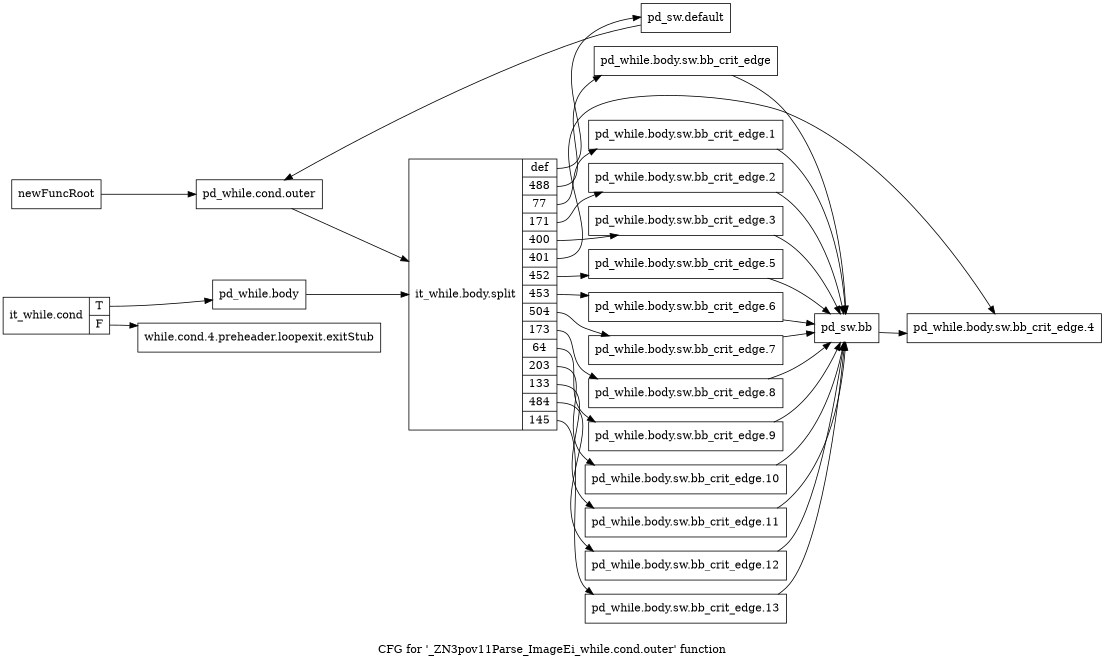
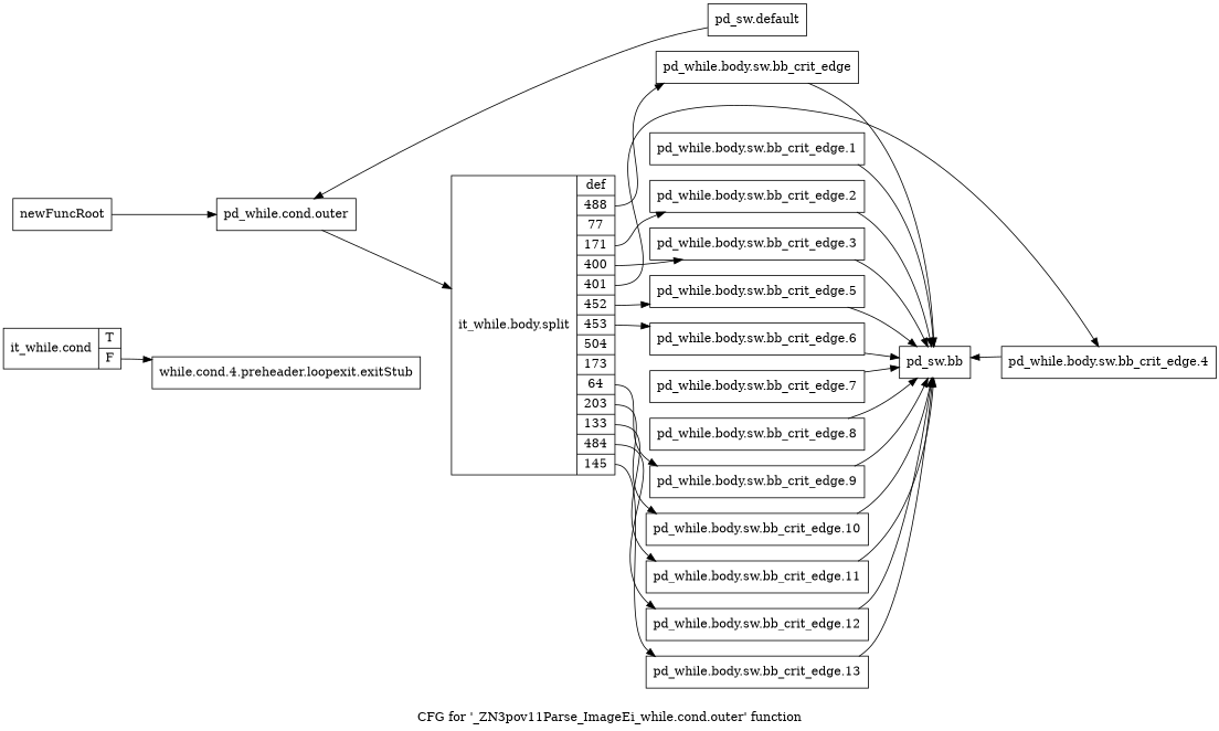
  digraph {
    label="CFG for '_ZN3pov11Parse_ImageEi_while.cond.outer' function"
    rankdir=LR
    node [shape=record]
    n1 [label="{newFuncRoot}"]
    n2 [label="{pd_while.cond.outer}"]
    n3 [label="{it_while.body.split|{<s0>def|<s1>488|<s2>77|<s3>171|<s4>400|<s5>401|<s6>452|<s7>453|<s8>504|<s9>173|<s10>64|<s11>203|<s12>133|<s13>484|<s14>145}}"]
    n4 [label="{it_while.cond|{<s0>T|<s1>F}}"]
    n5 [label="{while.cond.4.preheader.loopexit.exitStub}"]
-   n6 [label="{pd_while.body}"]
    n7 [label="{pd_sw.default}"]
    n8 [label="{pd_while.body.sw.bb_crit_edge}"]
    n9 [label="{pd_while.body.sw.bb_crit_edge.1}"]
    n10 [label="{pd_while.body.sw.bb_crit_edge.2}"]
    n11 [label="{pd_while.body.sw.bb_crit_edge.3}"]
    n12 [label="{pd_while.body.sw.bb_crit_edge.4}"]
    n13 [label="{pd_while.body.sw.bb_crit_edge.5}"]
    n14 [label="{pd_while.body.sw.bb_crit_edge.6}"]
    n15 [label="{pd_while.body.sw.bb_crit_edge.7}"]
    n16 [label="{pd_while.body.sw.bb_crit_edge.8}"]
    n17 [label="{pd_while.body.sw.bb_crit_edge.9}"]
    n18 [label="{pd_while.body.sw.bb_crit_edge.10}"]
    n19 [label="{pd_while.body.sw.bb_crit_edge.11}"]
    n20 [label="{pd_while.body.sw.bb_crit_edge.12}"]
    n21 [label="{pd_while.body.sw.bb_crit_edge.13}"]
    n22 [label="{pd_sw.bb}"]
    n1 -> n2
    n2 -> n3
-   n3 -> n7 [tailport=s0]
    n3 -> n8 [tailport=s1]
-   n3 -> n9 [tailport=s2]
    n3 -> n10 [tailport=s3]
    n3 -> n11 [tailport=s4]
    n3 -> n12 [tailport=s5]
    n3 -> n13 [tailport=s6]
    n3 -> n14 [tailport=s7]
-   n3 -> n15 [tailport=s8]
-   n3 -> n16 [tailport=s9]
    n3 -> n17 [tailport=s10]
    n3 -> n18 [tailport=s11]
    n3 -> n19 [tailport=s12]
    n3 -> n20 [tailport=s13]
    n3 -> n21 [tailport=s14]
    n4 -> n5 [tailport=s1]
-   n4 -> n6 [tailport=s0]
-   n6 -> n3
    n7 -> n2
    n8 -> n22
    n9 -> n22
    n10 -> n22
    n11 -> n22
-   n22 -> n12
+   n12 -> n22
    n13 -> n22
    n14 -> n22
    n15 -> n22
    n16 -> n22
    n17 -> n22
    n18 -> n22
    n19 -> n22
    n20 -> n22
    n21 -> n22
  }
